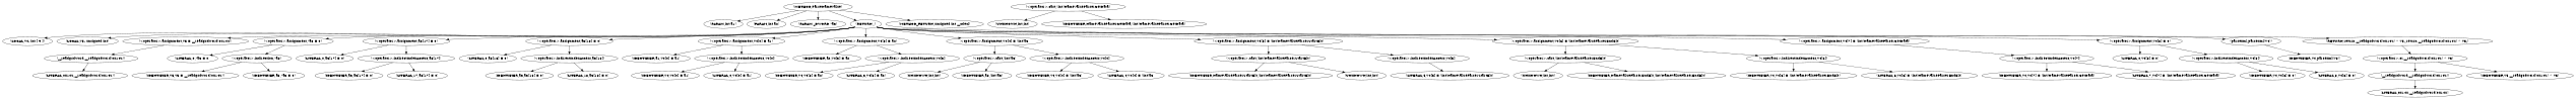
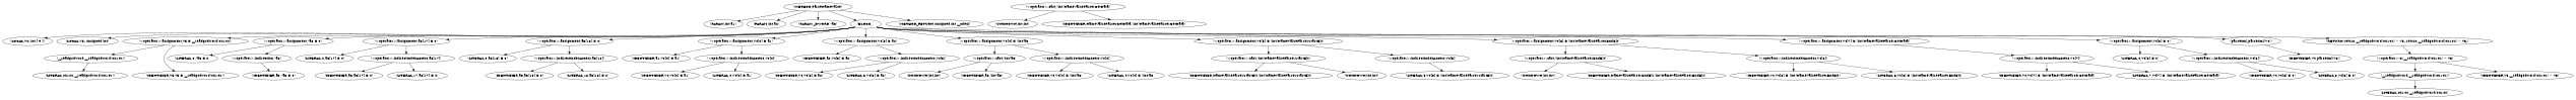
  digraph {
    n1 [label="(METHOD,ParseNameValue)"]
    n2 [label="(PARAM,int a1)"]
    n3 [label="(PARAM,int a2)"]
    n4 [label="(PARAM,_DWORD *a3)"]
-   n5 [label="(RETURN,,)"]
+   n5 [label="(BLOCK,,)"]
    n6 [label="(METHOD_RETURN,unsigned int __cdecl)"]
    n7 [label="(LOCAL,v4: int [ 9 ])"]
    n8 [label="(LOCAL,v5: unsigned int)"]
    n9 [label="(<operator>.assignment,v5 = __readgsdword(0x14u))"]
    n10 [label="(<operator>.assignment,*a3 = 0)"]
    n11 [label="(<operator>.assignment,a3[17] = 0)"]
    n12 [label="(<operator>.assignment,a3[18] = 0)"]
    n13 [label="(<operator>.assignment,v4[0] = a1)"]
    n14 [label="(<operator>.assignment,v4[3] = a2)"]
    n15 [label="(<operator>.assignment,v4[4] = (int)a3)"]
    n16 [label="(<operator>.assignment,v4[5] = (int)NameValueParserStartElt)"]
    n17 [label="(<operator>.assignment,v4[6] = (int)NameValueParserEndElt)"]
    n18 [label="(<operator>.assignment,v4[7] = (int)NameValueParserGetData)"]
    n19 [label="(<operator>.assignment,v4[8] = 0)"]
    n20 [label="(parsexml,parsexml(v4))"]
    n21 [label="(RETURN,return __readgsdword(0x14u) ^ v5;,return __readgsdword(0x14u) ^ v5;)"]
    n22 [label="(IDENTIFIER,v5,v5 = __readgsdword(0x14u))"]
    n23 [label="(__readgsdword,__readgsdword(0x14u))"]
    n24 [label="(<operator>.indirection,*a3)"]
    n25 [label="(LITERAL,0,*a3 = 0)"]
    n26 [label="(<operator>.indirectIndexAccess,a3[17])"]
    n27 [label="(LITERAL,0,a3[17] = 0)"]
    n28 [label="(<operator>.indirectIndexAccess,a3[18])"]
    n29 [label="(LITERAL,0,a3[18] = 0)"]
    n30 [label="(<operator>.indirectIndexAccess,v4[0])"]
    n31 [label="(IDENTIFIER,a1,v4[0] = a1)"]
    n32 [label="(<operator>.indirectIndexAccess,v4[3])"]
    n33 [label="(IDENTIFIER,a2,v4[3] = a2)"]
    n34 [label="(<operator>.indirectIndexAccess,v4[4])"]
    n35 [label="(<operator>.cast,(int)a3)"]
    n36 [label="(<operator>.indirectIndexAccess,v4[5])"]
    n37 [label="(<operator>.cast,(int)NameValueParserStartElt)"]
    n38 [label="(<operator>.indirectIndexAccess,v4[6])"]
    n39 [label="(<operator>.cast,(int)NameValueParserEndElt)"]
    n40 [label="(<operator>.indirectIndexAccess,v4[7])"]
    n41 [label="(<operator>.indirectIndexAccess,v4[8])"]
    n42 [label="(LITERAL,0,v4[8] = 0)"]
    n43 [label="(IDENTIFIER,v4,parsexml(v3))"]
    n44 [label="(<operator>.or,__readgsdword(0x14u) ^ v5)"]
    n45 [label="(LITERAL,0x14u,__readgsdword(0x14u))"]
    n46 [label="(IDENTIFIER,a3,*a3 = 0)"]
    n47 [label="(IDENTIFIER,a3,a3[17] = 0)"]
    n48 [label="(LITERAL,17,a3[17] = 0)"]
    n49 [label="(IDENTIFIER,a3,a3[18] = 0)"]
    n50 [label="(LITERAL,18,a3[18] = 0)"]
    n51 [label="(IDENTIFIER,v4,v4[0] = a1)"]
    n52 [label="(LITERAL,0,v4[0] = a1)"]
    n53 [label="(IDENTIFIER,v4,v4[3] = a2)"]
    n54 [label="(LITERAL,3,v4[3] = a2)"]
    n55 [label="(IDENTIFIER,v4,v4[4] = (int)a3)"]
    n56 [label="(LITERAL,4,v4[4] = (int)a3)"]
    n57 [label="(UNKNOWN,int,int)"]
    n58 [label="(IDENTIFIER,a3,(int)a3)"]
    n59 [label="(LITERAL,5,v4[5] = (int)NameValueParserStartElt)"]
    n60 [label="(UNKNOWN,int,int)"]
    n61 [label="(IDENTIFIER,NameValueParserStartElt,(int)NameValueParserStartElt)"]
    n62 [label="(IDENTIFIER,v4,v4[6] = (int)NameValueParserEndElt)"]
    n63 [label="(LITERAL,6,v4[6] = (int)NameValueParserEndElt)"]
    n64 [label="(UNKNOWN,int,int)"]
    n65 [label="(IDENTIFIER,NameValueParserEndElt,(int)NameValueParserEndElt)"]
    n66 [label="(IDENTIFIER,v4,v4[7] = (int)NameValueParserGetData)"]
    n67 [label="(LITERAL,7,v4[7] = (int)NameValueParserGetData)"]
    n68 [label="(<operator>.cast,(int)NameValueParserGetData)"]
    n69 [label="(UNKNOWN,int,int)"]
    n70 [label="(IDENTIFIER,NameValueParserGetData,(int)NameValueParserGetData)"]
    n71 [label="(IDENTIFIER,v4,v4[8] = 0)"]
    n72 [label="(LITERAL,8,v4[8] = 0)"]
    n73 [label="(__readgsdword,__readgsdword(0x14u))"]
    n74 [label="(IDENTIFIER,v5,__readgsdword(0x14u) ^ v5)"]
    n75 [label="(LITERAL,0x14u,__readgsdword(0x14u))"]
    n1 -> n2
    n1 -> n3
    n1 -> n4
    n1 -> n5
    n1 -> n6
    n5 -> n7
    n5 -> n8
    n5 -> n9
    n5 -> n10
    n5 -> n11
    n5 -> n12
    n5 -> n13
    n5 -> n14
    n5 -> n15
    n5 -> n16
    n5 -> n17
    n5 -> n18
    n5 -> n19
    n5 -> n20
    n5 -> n21
-   n24 -> n22
+   n9 -> n22
    n9 -> n23
    n10 -> n24
    n10 -> n25
    n11 -> n26
    n11 -> n27
    n12 -> n28
    n12 -> n29
    n13 -> n30
    n13 -> n31
    n14 -> n32
    n14 -> n33
    n15 -> n34
    n15 -> n35
    n16 -> n36
    n16 -> n37
    n17 -> n38
    n17 -> n39
    n18 -> n40
    n19 -> n41
    n19 -> n42
    n20 -> n43
    n21 -> n44
    n23 -> n45
    n24 -> n46
    n26 -> n47
    n26 -> n48
    n28 -> n49
    n28 -> n50
    n30 -> n51
    n30 -> n52
    n32 -> n53
    n32 -> n54
    n34 -> n55
    n34 -> n56
    n35 -> n57
    n35 -> n58
    n36 -> n59
    n37 -> n60
    n37 -> n61
    n38 -> n62
    n38 -> n63
    n39 -> n64
    n39 -> n65
    n40 -> n66
    n40 -> n67
    n41 -> n71
    n41 -> n72
    n44 -> n73
    n44 -> n74
    n68 -> n69
    n68 -> n70
    n73 -> n75
  }
